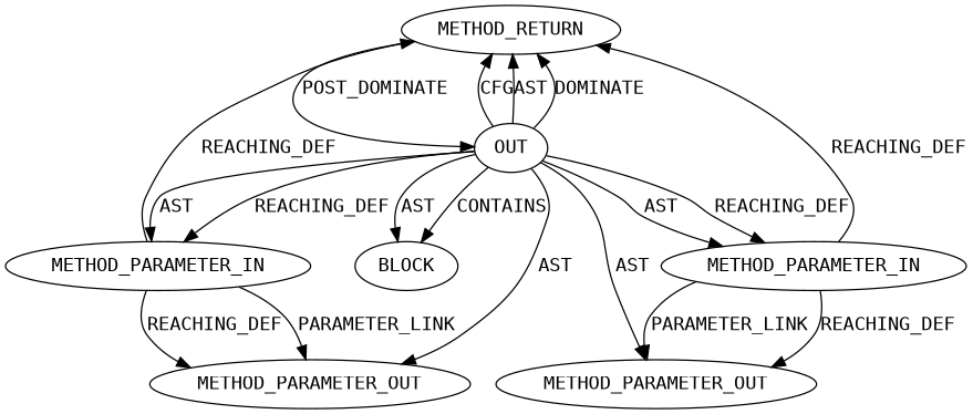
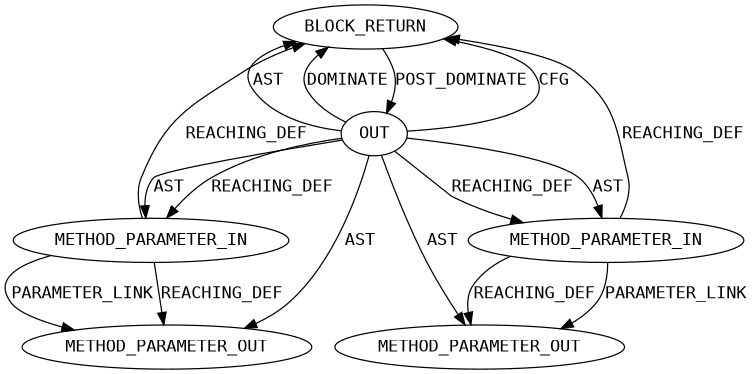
  digraph {
    fontname="DejaVu Sans Mono"
    node [CODE="<empty>" EVALUATION_STRATEGY=BY_VALUE ORDER=2 TYPE_FULL_NAME=ANY fontname="DejaVu Sans Mono" IS_VARIADIC=false]
    edge [fontname="DejaVu Sans Mono"]
-   n1 [CODE=RET label=METHOD_RETURN IS_VARIADIC=""]
+   n1 [CODE=RET label=BLOCK_RETURN IS_VARIADIC=""]
    n2 [AST_PARENT_FULL_NAME="<global>" AST_PARENT_TYPE=NAMESPACE_BLOCK FILENAME="<empty>" FULL_NAME=ceph_con_discard_requeued IS_EXTERNAL=true NAME=ceph_con_discard_requeued ORDER=0 label=OUT EVALUATION_STRATEGY="" TYPE_FULL_NAME="" IS_VARIADIC=""]
    n3 [CODE=p1 INDEX=1 NAME=p1 ORDER=1 label=METHOD_PARAMETER_OUT]
    n4 [CODE=p2 INDEX=2 NAME=p2 label=METHOD_PARAMETER_IN]
    n5 [CODE=p1 INDEX=1 NAME=p1 ORDER=1 label=METHOD_PARAMETER_IN]
    n6 [CODE=p2 INDEX=2 NAME=p2 label=METHOD_PARAMETER_OUT]
-   n7 [ARGUMENT_INDEX=1 ORDER=1 label=BLOCK EVALUATION_STRATEGY="" IS_VARIADIC=""]
    n1 -> n2 [label=POST_DOMINATE]
    n2 -> n1 [label=CFG]
    n2 -> n1 [label=AST]
    n2 -> n1 [label=DOMINATE]
    n2 -> n3 [label=AST]
    n2 -> n4 [label=REACHING_DEF]
    n2 -> n4 [label=AST]
    n2 -> n5 [label=AST]
    n2 -> n5 [label=REACHING_DEF]
    n2 -> n6 [label=AST]
-   n2 -> n7 [label=CONTAINS]
-   n2 -> n7 [label=AST]
    n4 -> n1 [VARIABLE=p2 label=REACHING_DEF]
    n4 -> n6 [VARIABLE=p2 label=REACHING_DEF]
    n4 -> n6 [label=PARAMETER_LINK]
    n5 -> n1 [VARIABLE=p1 label=REACHING_DEF]
    n5 -> n3 [VARIABLE=p1 label=REACHING_DEF]
    n5 -> n3 [label=PARAMETER_LINK]
  }
